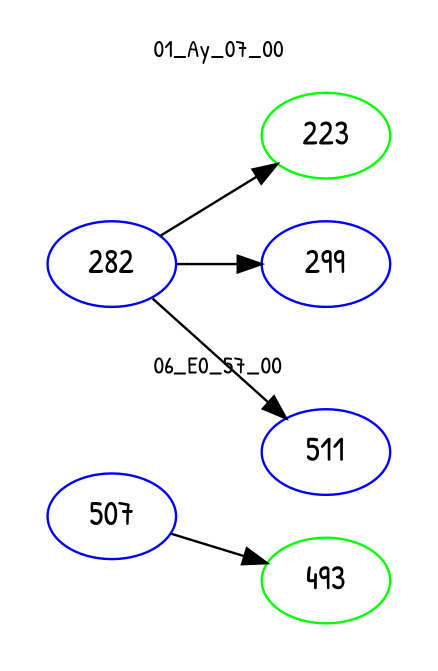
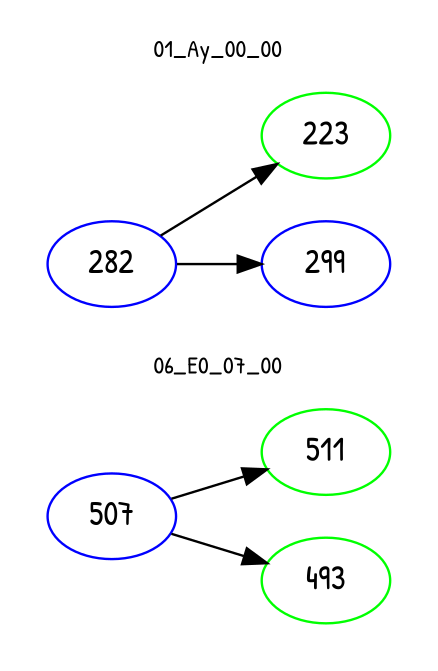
  digraph {
    fontname="Patrick Hand"
    rankdir=LR
    node [color=blue fontname="Patrick Hand"]
    edge [color=black fontname="Patrick Hand"]
    n1 [label=282]
    n2 [label=299]
    n3 [color=green label=223]
    n4 [label=507]
    n5 [color=green label=493]
-   n6 [label=511]
+   n6 [color=green label=511]
    subgraph cluster_1 {
      color=white
      fontsize=10
-     label="01_Ay_07_00"
+     label="01_Ay_00_00"
      n1
      n2
      n3
    }
    subgraph cluster_2 {
      color=white
      fontsize=10
-     label="06_E0_57_00"
+     label="06_E0_07_00"
      n4
      n5
      n6
    }
    n1 -> n2
    n1 -> n3
    n4 -> n5
-   n1 -> n6
+   n4 -> n6
  }
